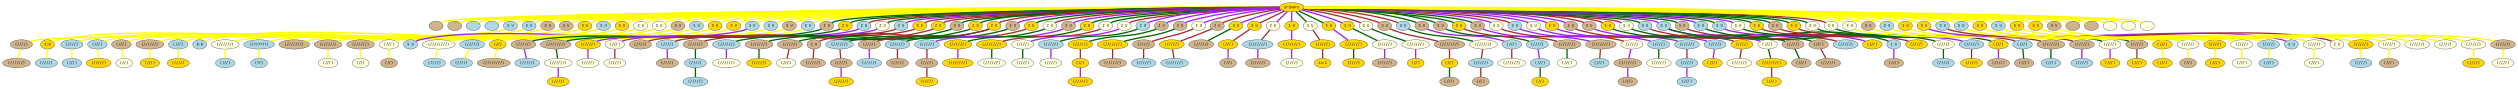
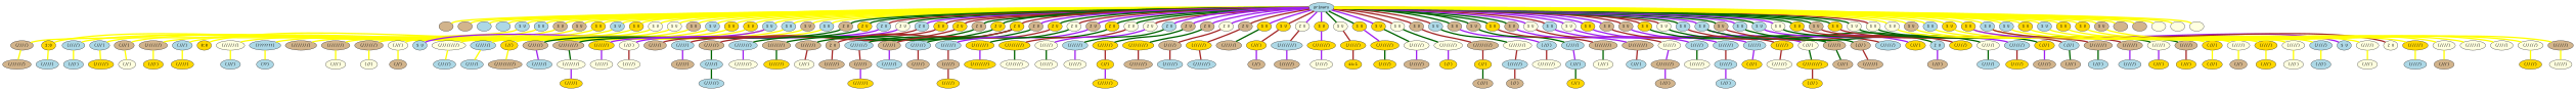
  graph {
    fontname="JetBrains Mono"
    rankdir=TB
    node [fillcolor=tan fontname="JetBrains Mono" style=filled]
    edge [color=yellow fontname="JetBrains Mono" penwidth=5]
    n1 [label=" "]
-   primary [fillcolor=gold]
+   primary [fillcolor=lightblue]
    n3 [label=" "]
    n4 [fillcolor=lightblue label=" "]
    n5 [fillcolor=lightblue label=" "]
    n6 [fillcolor=lightblue label="S U"]
    n7 [fillcolor=lightblue label="S U"]
    n8 [label="S U"]
    n9 [label="S U"]
    n10 [fillcolor=gold label="S U"]
    n11 [fillcolor=lightblue label="S U"]
    n12 [fillcolor=gold label="S U"]
    n13 [fillcolor=lightyellow label="S U"]
    n14 [fillcolor=lightyellow label="S U"]
    n15 [label="S U"]
    n16 [fillcolor=lightblue label="S U"]
    n17 [fillcolor=gold label="S U"]
    n18 [fillcolor=gold label="S U"]
    n19 [fillcolor=lightblue label="S U"]
    n20 [fillcolor=lightblue label="S U"]
    n21 [label="S U"]
    n22 [fillcolor=lightblue label="S U"]
    n23 [label="Z U"]
    n24 [fillcolor=gold label="Z U"]
    n25 [fillcolor=lightblue label="Z U"]
    n26 [fillcolor=lightyellow label="Z U"]
    n27 [fillcolor=lightblue label="Z U"]
    n28 [fillcolor=gold label="S U"]
    n29 [fillcolor=gold label="Z U"]
    n30 [label="Z U"]
    n31 [fillcolor=gold label="Z U"]
    n32 [fillcolor=gold label="Z U"]
    n33 [label="Z U"]
    n34 [fillcolor=gold label="Z U"]
    n35 [fillcolor=lightyellow label="Z U"]
    n36 [label="Z U"]
    n37 [fillcolor=gold label="Z U"]
    n38 [fillcolor=lightyellow label="Z U"]
    n39 [fillcolor=lightyellow label="Z U"]
    n40 [fillcolor=lightblue label="Z U"]
    n41 [label="Z U"]
    n42 [label="Z U"]
    n43 [fillcolor=lightyellow label="Z U"]
    n44 [label="Z U"]
    n45 [fillcolor=gold label="S U"]
    n46 [fillcolor=gold label="S U"]
    n47 [fillcolor=lightyellow label="Z U"]
    n48 [fillcolor=gold label="S U"]
    n49 [fillcolor=lightyellow label="S U"]
    n50 [fillcolor=gold label="S U"]
    n51 [fillcolor=gold label="S U"]
    n52 [fillcolor=lightyellow label="S U"]
    n53 [label="S U"]
    n54 [fillcolor=lightblue label="S U"]
    n55 [label="S U"]
    n56 [label="S U"]
    n57 [fillcolor=gold label="S U"]
    n58 [label="S U"]
    n59 [fillcolor=lightyellow label="S U"]
    n60 [fillcolor=lightblue label="S U"]
    n61 [fillcolor=lightyellow label="S U"]
    n62 [fillcolor=gold label="S U"]
    n63 [label="S U"]
    n64 [label="S U"]
    n65 [fillcolor=gold label="S U"]
    n66 [fillcolor=lightyellow label="S U"]
    n67 [fillcolor=lightblue label="S U"]
    n68 [fillcolor=lightblue label="S U"]
    n69 [label="S U"]
    n70 [fillcolor=lightblue label="S U"]
    n71 [fillcolor=lightblue label="S U"]
    n72 [fillcolor=lightyellow label="S U"]
    n73 [fillcolor=gold label="S U"]
    n74 [label="S U"]
    n75 [fillcolor=gold label="S U"]
    n76 [fillcolor=lightyellow label="S U"]
    n77 [fillcolor=lightyellow label="S U"]
    n78 [fillcolor=lightyellow label="S U"]
    n79 [label="S U"]
    n80 [fillcolor=lightblue label="S U"]
    n81 [fillcolor=gold label="S U"]
    n82 [fillcolor=gold label="S U"]
    n83 [fillcolor=lightblue label="S U"]
    n84 [fillcolor=lightblue label="S U"]
    n85 [fillcolor=gold label="S U"]
    n86 [fillcolor=lightblue label="S U"]
    n87 [fillcolor=gold label="S U"]
    n88 [fillcolor=gold label="S U"]
    n89 [label="S U"]
    n90 [label=" "]
    n91 [label=" "]
    n92 [fillcolor=lightyellow label=" "]
    n93 [fillcolor=lightyellow label=" "]
    n94 [fillcolor=lightyellow label=" "]
    n95 [label="(////)"]
    "2:0" [fillcolor=gold]
    n97 [fillcolor=lightblue label="(////)"]
    n98 [fillcolor=lightblue label="(///)"]
    n99 [label="(///)"]
    n100 [label="(//////)"]
    n101 [fillcolor=lightblue label="(///)"]
-   "8:0" [fillcolor=lightblue]
+   "8:0" [fillcolor=gold]
    n103 [fillcolor=lightyellow label="(//////)"]
    n104 [fillcolor=lightblue label="(???????)"]
    n105 [label="(///////)"]
    n106 [label="(//////)"]
    n107 [label="(//////)"]
    n108 [fillcolor=lightyellow label="(///)"]
    n109 [fillcolor=lightblue label="S U"]
    n110 [fillcolor=lightyellow label="(////////)"]
    n111 [fillcolor=lightblue label="(/////)"]
    n112 [fillcolor=gold label="(//)"]
    n113 [label="(/////)"]
    n114 [label="(///////)"]
    n115 [fillcolor=gold label="(/////)"]
    n116 [fillcolor=lightyellow label="(///)"]
    n117 [label="(////)"]
    n118 [fillcolor=lightblue label="(////)"]
    n119 [label="(/////)"]
    n120 [fillcolor=lightblue label="(//////)"]
    n121 [label="(//////)"]
    n122 [label="(/////)"]
    n123 [label="Z U"]
    n124 [fillcolor=lightblue label="(//////)"]
    n125 [label="(////)"]
    n126 [fillcolor=lightblue label="(/////)"]
    n127 [fillcolor=lightblue label="(/////)"]
    n128 [fillcolor=gold label="(//////)"]
    n129 [fillcolor=gold label="(///////)"]
    n130 [fillcolor=lightyellow label="(////)"]
    n131 [fillcolor=lightblue label="(/////)"]
    n132 [fillcolor=gold label="(/////)"]
    n133 [fillcolor=gold label="(///////)"]
    n134 [label="(////)"]
    n135 [fillcolor=gold label="(/////)"]
    n136 [label="(/////)"]
    n137 [fillcolor=gold label="(///)"]
    n138 [fillcolor=lightblue label="(///////)"]
    n139 [fillcolor=gold label="(//////)"]
    n140 [fillcolor=gold label="(/////)"]
    n141 [fillcolor=gold label="(//////)"]
    n142 [fillcolor=lightyellow label="(/////)"]
    n143 [fillcolor=lightyellow label="(//////)"]
    n144 [label="(///////)"]
    n145 [fillcolor=lightyellow label="(//////)"]
    n146 [fillcolor=lightblue label="(///)"]
    n147 [fillcolor=lightblue label="(////)"]
    n148 [label="(//////)"]
    n149 [label="(///////)"]
    n150 [fillcolor=lightyellow label="(////)"]
    n151 [fillcolor=lightblue label="(////)"]
    n152 [fillcolor=lightblue label="(/////)"]
    n153 [fillcolor=lightblue label="(////)"]
    n154 [fillcolor=gold label="(////)"]
    n155 [fillcolor=lightyellow label="(///)"]
    n156 [label="(////)"]
    n157 [label="(///)"]
    n158 [fillcolor=lightblue label="(/////)"]
    n159 [fillcolor=gold label="(///)"]
    n160 [fillcolor=lightblue label="Z U"]
    n161 [fillcolor=gold label="(////)"]
    n162 [fillcolor=lightyellow label="(////)"]
    n163 [fillcolor=lightblue label="(/////)"]
    n164 [fillcolor=gold label="(///)"]
    n165 [fillcolor=lightblue label="(///)"]
    n166 [label="(//////)"]
    n167 [label="(/////)"]
    n168 [fillcolor=lightyellow label="(////)"]
    n169 [label="(////)"]
    n170 [fillcolor=gold label="(///)"]
    n171 [fillcolor=lightyellow label="(////)"]
    n172 [fillcolor=gold label="(////)"]
    n173 [fillcolor=lightyellow label="(////)"]
    n174 [fillcolor=lightblue label="(////)"]
    n175 [fillcolor=lightblue label="S U"]
    n176 [fillcolor=lightyellow label="(////)"]
    n177 [fillcolor=lightyellow label="Z U"]
    n178 [fillcolor=gold label="(/////)"]
    n179 [fillcolor=lightyellow label="(////)"]
    n180 [fillcolor=lightyellow label="(/////)"]
    n181 [fillcolor=lightyellow label="(////)"]
    n182 [fillcolor=lightyellow label="(/////)"]
    n183 [label="(/////)"]
    n184 [label="(//////)"]
    n185 [fillcolor=lightblue label="(////)"]
    n186 [fillcolor=lightblue label="(///)"]
    n187 [fillcolor=gold label="(/////)"]
    n188 [fillcolor=lightyellow label="(//)"]
    n189 [fillcolor=gold label="(///)"]
    n190 [fillcolor=gold label="(////)"]
    n191 [fillcolor=lightblue label="(///)"]
    n192 [fillcolor=lightblue label="(??)"]
    n193 [fillcolor=lightyellow label="(///)"]
    n194 [fillcolor=lightyellow label="(//)"]
    n195 [label="(//)"]
    n196 [fillcolor=lightblue label="(////)"]
    n197 [fillcolor=lightblue label="(////)"]
    n198 [label="(////////)"]
    n199 [fillcolor=lightblue label="(/////)"]
    n200 [fillcolor=lightyellow label="(//////)"]
    n201 [fillcolor=gold label="(////)"]
    n202 [fillcolor=lightyellow label="(////)"]
    n203 [fillcolor=lightyellow label="(////)"]
    n204 [label="(////)"]
    n205 [fillcolor=lightblue label="(////)"]
    n206 [fillcolor=lightblue label="(/////)"]
    n207 [fillcolor=lightyellow label="(//////)"]
    n208 [fillcolor=gold label="(/////)"]
    n209 [fillcolor=lightyellow label="(///)"]
    n210 [label="(/////)"]
    n211 [label="(////)"]
    n212 [fillcolor=gold label="(/////)"]
    n213 [fillcolor=lightblue label="(/////)"]
    n214 [label="(////)"]
    n215 [label="(////)"]
    n216 [fillcolor=gold label="(////)"]
    n217 [fillcolor=gold label="(///////)"]
    n218 [fillcolor=lightyellow label="(//////)"]
    n219 [fillcolor=lightyellow label="(////)"]
    n220 [fillcolor=lightyellow label="(////)"]
    n221 [fillcolor=gold label="(//)"]
    n222 [fillcolor=gold label="(/////)"]
    n223 [label="(//////)"]
    n224 [fillcolor=lightblue label="(/////)"]
    n225 [fillcolor=lightblue label="(//////)"]
    n226 [label="(//)"]
    n227 [label="(/////)"]
    n228 [fillcolor=lightyellow label="(////)"]
    "44:1" [fillcolor=gold]
    n230 [fillcolor=gold label="(////)"]
    n231 [label="(/////)"]
    n232 [fillcolor=gold label="(//)"]
    n233 [fillcolor=gold label="(//)"]
    n234 [label="(///)"]
    n235 [fillcolor=lightblue label="(/////)"]
    n236 [label="(//)"]
    n237 [fillcolor=lightyellow label="(//////)"]
    n238 [fillcolor=lightblue label="(///)"]
    n239 [fillcolor=gold label="(//)"]
    n240 [fillcolor=lightyellow label="(///)"]
    n241 [fillcolor=lightblue label="(///)"]
    n242 [label="(//////)"]
    n243 [label="(///)"]
    n244 [fillcolor=lightyellow label="(/////)"]
    n245 [fillcolor=lightblue label="(////)"]
    n246 [fillcolor=lightblue label="(///)"]
    n247 [fillcolor=gold label="(///)"]
    n248 [fillcolor=lightyellow label="(/////)"]
    n249 [fillcolor=gold label="(///////)"]
    n250 [fillcolor=gold label="(///)"]
    n251 [label="(///)"]
    n252 [label="(/////)"]
    n253 [label="(///)"]
    n254 [fillcolor=lightblue label="(////)"]
    n255 [fillcolor=gold label="(////)"]
    n256 [label="(////)"]
    n257 [label="(///)"]
    n258 [fillcolor=lightblue label="(///)"]
    n259 [fillcolor=lightblue label="(////)"]
    n260 [fillcolor=gold label="(///)"]
    n261 [fillcolor=gold label="(///)"]
    n262 [fillcolor=gold label="(///)"]
    n263 [label="(//)"]
    n264 [fillcolor=gold label="(///)"]
    n265 [fillcolor=lightyellow label="(///)"]
    n266 [fillcolor=lightblue label="(///)"]
    n267 [fillcolor=lightyellow label="(///)"]
    n268 [fillcolor=lightblue label="(////)"]
    n269 [label="(///)"]
    n270 [fillcolor=gold label="(////)"]
    n271 [fillcolor=lightyellow label="(////)"]
    primary -- n1
    primary -- n3
    primary -- n4
    primary -- n5
    primary -- n6
    primary -- n7
    primary -- n8
    primary -- n9
    primary -- n10
    primary -- n11
    primary -- n12
    primary -- n13
    primary -- n14
    primary -- n15
    primary -- n16
    primary -- n17
    primary -- n18
    primary -- n19
    primary -- n20
    primary -- n21
    primary -- n22
    primary -- n23 [color=darkgreen]
    primary -- n24 [color=darkgreen]
    primary -- n25 [color=brown]
    primary -- n26 [color=darkgreen]
    primary -- n27 [color=purple]
    primary -- n28 [color=brown]
    primary -- n29 [color=brown]
    primary -- n30 [color=darkgreen]
    primary -- n31 [color=darkgreen]
    primary -- n32 [color=brown]
    primary -- n33 [color=purple]
    primary -- n34 [color=darkgreen]
    primary -- n35 [color=brown]
    primary -- n36 [color=purple]
    primary -- n37 [color=darkgreen]
    primary -- n38 [color=darkgreen]
    primary -- n39 [color=brown]
    primary -- n40 [color=purple]
    primary -- n41 [color=purple]
    primary -- n42 [color=purple]
    primary -- n43 [color=purple]
    primary -- n44 [color=brown]
    primary -- n45 [color=purple]
    primary -- n46 [color=brown]
    primary -- n47 [color=purple]
    primary -- n48 [color=purple]
    primary -- n49 [color=darkgreen]
    primary -- n50 [color=darkgreen]
    primary -- n51 [color=purple]
    primary -- n52 [color=brown]
    primary -- n53 [color=brown]
    primary -- n54 [color=brown]
    primary -- n55 [color=darkgreen]
    primary -- n56 [color=darkgreen]
    primary -- n57 [color=darkgreen]
    primary -- n58 [color=darkgreen]
    primary -- n59 [color=purple]
    primary -- n60 [color=brown]
    primary -- n61 [color=purple]
    primary -- n62 [color=purple]
    primary -- n63 [color=purple]
    primary -- n64 [color=brown]
    primary -- n65 [color=brown]
    primary -- n66 [color=brown]
    primary -- n67 [color=darkgreen]
    primary -- n68 [color=purple]
    primary -- n69 [color=darkgreen]
    primary -- n70 [color=purple]
    primary -- n71 [color=darkgreen]
    primary -- n72 [color=purple]
    primary -- n73 [color=darkgreen]
    primary -- n74 [color=darkgreen]
    primary -- n75 [color=darkgreen]
    primary -- n76 [color=darkgreen]
    primary -- n77 [color=brown]
    primary -- n78
    primary -- n79
    primary -- n80
    primary -- n81
    primary -- n82
    primary -- n83
    primary -- n84
    primary -- n85
    primary -- n86
    primary -- n87
    primary -- n88
    primary -- n89
    primary -- n90
    primary -- n91
    primary -- n92
    primary -- n93
    primary -- n94
    n6 -- n95
    n7 -- "2:0"
    n8 -- n97
    n9 -- n98
    n10 -- n99
    n11 -- n100
    n12 -- n101
    n13 -- "8:0"
    n14 -- n103
    n15 -- n104
    n16 -- n105
    n17 -- n106
    n18 -- n107
    n19 -- n108
    n19 -- n109 [color=purple]
    n20 -- n110
    n21 -- n111
    n22 -- n112
    n23 -- n113 [color=darkgreen]
    n24 -- n114 [color=darkgreen]
    n25 -- n115 [color=purple]
    n26 -- n116 [color=purple]
    n27 -- n117 [color=brown]
    n28 -- n118 [color=brown]
    n29 -- n119 [color=brown]
    n30 -- n120 [color=darkgreen]
    n31 -- n121 [color=darkgreen]
    n32 -- n122 [color=darkgreen]
    n32 -- n123 [color=brown]
    n33 -- n124 [color=darkgreen]
    n34 -- n125 [color=brown]
    n35 -- n126 [color=darkgreen]
    n36 -- n127 [color=purple]
    n37 -- n128 [color=darkgreen]
    n38 -- n129 [color=brown]
    n39 -- n130 [color=purple]
    n40 -- n131 [color=darkgreen]
    n41 -- n132 [color=darkgreen]
    n42 -- n133 [color=darkgreen]
    n43 -- n134 [color=brown]
    n44 -- n135 [color=brown]
    n45 -- n136 [color=darkgreen]
    n46 -- n137 [color=brown]
    n47 -- n138 [color=brown]
    n48 -- n139 [color=purple]
    n49 -- n140 [color=brown]
    n50 -- n141 [color=purple]
    n51 -- n142 [color=darkgreen]
    n52 -- n143 [color=darkgreen]
    n53 -- n144 [color=brown]
    n54 -- n145 [color=darkgreen]
    n55 -- n146 [color=purple]
    n56 -- n147 [color=darkgreen]
    n57 -- n148 [color=brown]
    n58 -- n149 [color=purple]
    n59 -- n150 [color=brown]
    n60 -- n151 [color=purple]
    n61 -- n152 [color=purple]
    n62 -- n153 [color=purple]
    n63 -- n154 [color=brown]
    n64 -- n155 [color=purple]
    n65 -- n156 [color=darkgreen]
    n66 -- n157 [color=darkgreen]
    n67 -- n158 [color=brown]
    n68 -- n159 [color=purple]
    n68 -- n160 [color=darkgreen]
    n69 -- n161 [color=brown]
    n70 -- n162 [color=darkgreen]
    n71 -- n163 [color=purple]
    n72 -- n164 [color=darkgreen]
    n73 -- n165 [color=brown]
    n74 -- n166 [color=brown]
    n75 -- n167 [color=brown]
    n76 -- n168 [color=darkgreen]
    n77 -- n169 [color=darkgreen]
    n78 -- n170
    n79 -- n171
    n80 -- n172
    n81 -- n173
    n82 -- n174
    n82 -- n175 [color=purple]
    n83 -- n176
    n83 -- n177 [color=brown]
    n84 -- n178
    n85 -- n179
    n86 -- n180
    n87 -- n181
    n88 -- n182
    n89 -- n183
    n95 -- n184
    "2:0" -- n185
    n97 -- n186
    n98 -- n187
    n99 -- n188
    n100 -- n189
    n101 -- n190
    n103 -- n191
    n104 -- n192
    n106 -- n193
    n107 -- n194
    n108 -- n195
    n110 -- n196
    n111 -- n197
    n112 -- n198
    n113 -- n199 [color=purple]
    n114 -- n200 [color=darkgreen]
    n115 -- n202 [color=purple]
    n116 -- n203 [color=brown]
    n118 -- n204 [color=purple]
    n119 -- n205 [color=darkgreen]
    n120 -- n207 [color=purple]
    n121 -- n208 [color=darkgreen]
    n122 -- n209 [color=brown]
    n123 -- n210 [color=brown]
    n124 -- n211 [color=brown]
    n125 -- n213 [color=purple]
    n126 -- n214 [color=brown]
    n127 -- n215 [color=brown]
    n128 -- n217 [color=purple]
    n129 -- n218 [color=darkgreen]
    n130 -- n219 [color=darkgreen]
    n131 -- n220 [color=purple]
    n132 -- n221 [color=brown]
    n133 -- n223 [color=brown]
    n134 -- n224 [color=brown]
    n135 -- n225 [color=brown]
    n137 -- n226 [color=purple]
    n138 -- n227 [color=purple]
    n139 -- n228 [color=purple]
    n140 -- "44:1" [color=brown]
    n141 -- n230 [color=darkgreen]
    n142 -- n231 [color=purple]
    n143 -- n232 [color=purple]
    n144 -- n233 [color=brown]
    n145 -- n235 [color=brown]
    n146 -- n237 [color=brown]
    n147 -- n238 [color=purple]
    n148 -- n240 [color=darkgreen]
    n149 -- n241 [color=brown]
    n150 -- n242 [color=purple]
    n151 -- n244 [color=darkgreen]
    n152 -- n245 [color=brown]
    n153 -- n247 [color=purple]
    n154 -- n248 [color=brown]
    n155 -- n249 [color=darkgreen]
    n156 -- n251 [color=darkgreen]
    n157 -- n252 [color=brown]
    n160 -- n253 [color=purple]
    n162 -- n254 [color=darkgreen]
    n163 -- n255 [color=brown]
    n164 -- n256 [color=purple]
    n165 -- n257 [color=darkgreen]
    n166 -- n258 [color=darkgreen]
    n167 -- n259 [color=purple]
    n168 -- n260 [color=purple]
    n169 -- n261 [color=brown]
    n170 -- n262
    n171 -- n263
    n172 -- n264
    n173 -- n265
    n174 -- n266
    n176 -- n267
    n178 -- n268
    n179 -- n269
    n182 -- n270
    n183 -- n271
    n200 -- n201 [color=purple]
    n205 -- n206 [color=darkgreen]
    n211 -- n212 [color=purple]
    n215 -- n216 [color=brown]
    n221 -- n222 [color=purple]
    n233 -- n234 [color=darkgreen]
    n235 -- n236 [color=brown]
    n238 -- n239 [color=darkgreen]
    n242 -- n243 [color=purple]
    n245 -- n246 [color=purple]
    n249 -- n250 [color=brown]
  }
